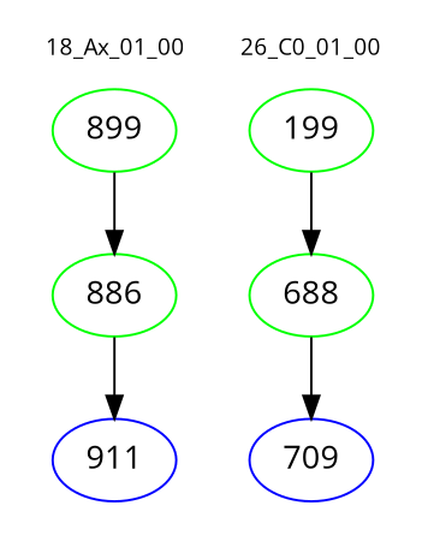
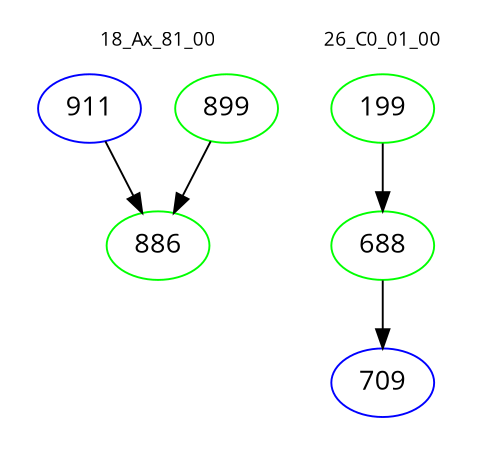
  digraph {
    fontname="Open Sans"
    node [color=green fontname="Open Sans"]
    edge [color=black fontname="Open Sans"]
    n1 [label=899]
    n2 [label=886]
    n3 [color=blue label=911]
    n4 [label=199]
    n5 [label=688]
    n6 [color=blue label=709]
    subgraph cluster_1 {
      color=white
      fontsize=10
-     label="18_Ax_01_00"
+     label="18_Ax_81_00"
      n1
      n2
      n3
    }
    subgraph cluster_2 {
      color=white
      fontsize=10
      label="26_C0_01_00"
      n4
      n5
      n6
    }
    n1 -> n2
-   n2 -> n3
+   n3 -> n2
    n4 -> n5
    n5 -> n6
  }
